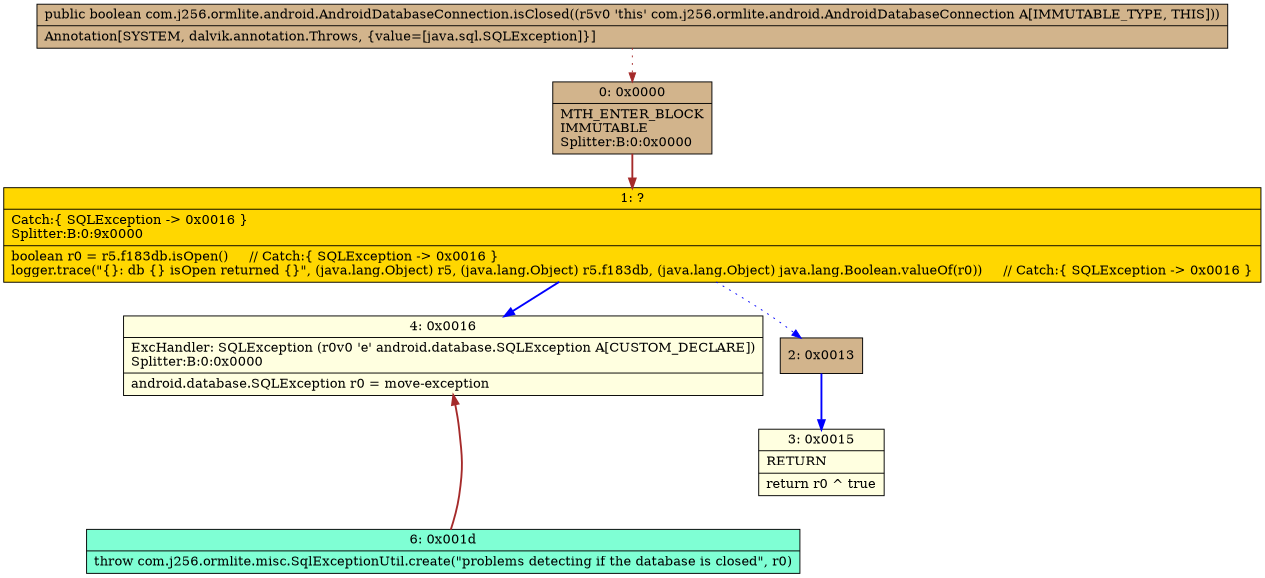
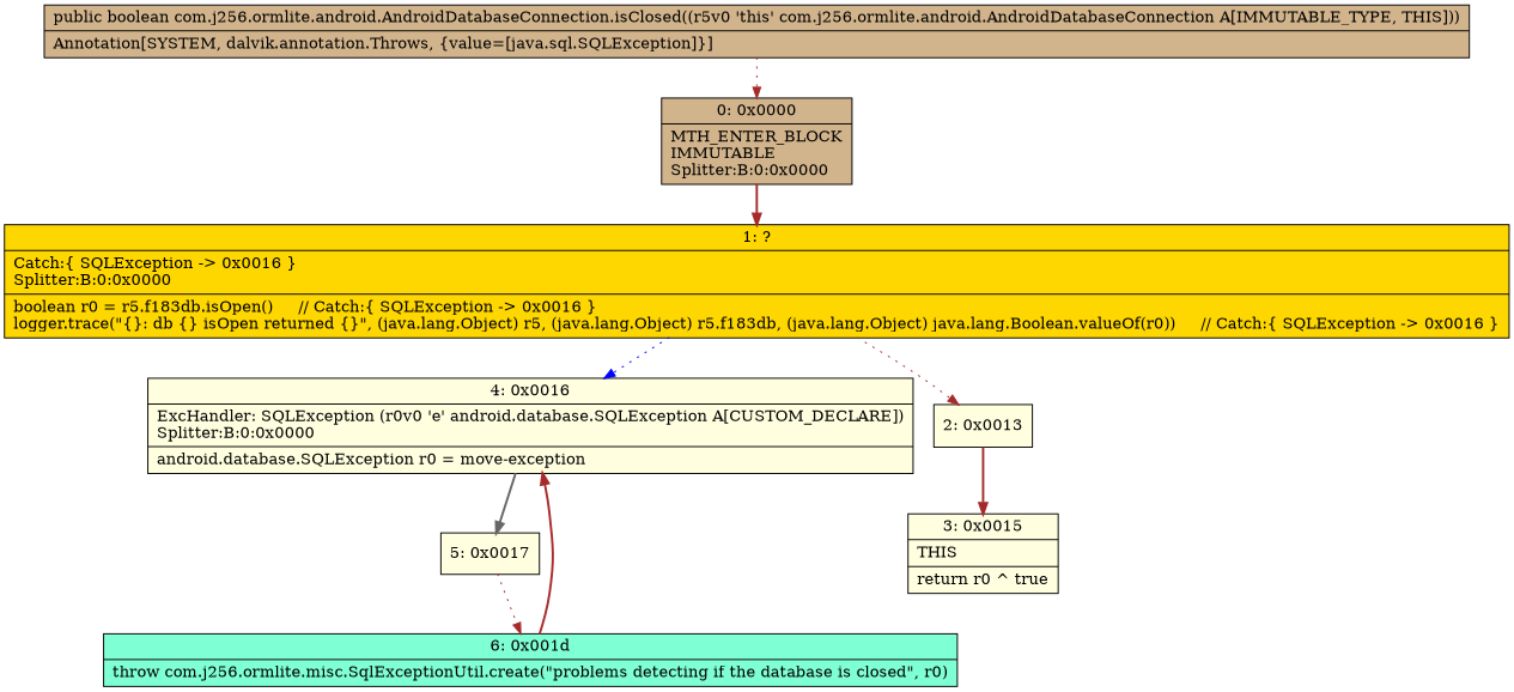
  digraph {
    node [fillcolor=lightyellow shape=record style=filled]
    edge [color=brown style=bold]
    n1 [fillcolor=tan label="{0\:\ 0x0000|MTH_ENTER_BLOCK\lIMMUTABLE\lSplitter:B:0:0x0000\l}"]
-   n2 [fillcolor=gold label="{1\:\ ?|Catch:\{ SQLException \-\> 0x0016 \}\lSplitter:B:0:9x0000\l|boolean r0 = r5.f183db.isOpen()     \/\/ Catch:\{ SQLException \-\> 0x0016 \}\llogger.trace(\"\{\}: db \{\} isOpen returned \{\}\", (java.lang.Object) r5, (java.lang.Object) r5.f183db, (java.lang.Object) java.lang.Boolean.valueOf(r0))     \/\/ Catch:\{ SQLException \-\> 0x0016 \}\l}"]
+   n2 [fillcolor=gold label="{1\:\ ?|Catch:\{ SQLException \-\> 0x0016 \}\lSplitter:B:0:0x0000\l|boolean r0 = r5.f183db.isOpen()     \/\/ Catch:\{ SQLException \-\> 0x0016 \}\llogger.trace(\"\{\}: db \{\} isOpen returned \{\}\", (java.lang.Object) r5, (java.lang.Object) r5.f183db, (java.lang.Object) java.lang.Boolean.valueOf(r0))     \/\/ Catch:\{ SQLException \-\> 0x0016 \}\l}"]
    n3 [label="{4\:\ 0x0016|ExcHandler: SQLException (r0v0 'e' android.database.SQLException A[CUSTOM_DECLARE])\lSplitter:B:0:0x0000\l|android.database.SQLException r0 = move\-exception\l}"]
-   n4 [fillcolor=tan label="{2\:\ 0x0013}"]
-   n6 [label="{3\:\ 0x0015|RETURN\l|return r0 ^ true\l}"]
+   n4 [label="{2\:\ 0x0013}"]
+   n5 [label="{5\:\ 0x0017}"]
+   n6 [label="{3\:\ 0x0015|THIS\l|return r0 ^ true\l}"]
    n7 [fillcolor=aquamarine label="{6\:\ 0x001d|throw com.j256.ormlite.misc.SqlExceptionUtil.create(\"problems detecting if the database is closed\", r0)\l}"]
    n8 [fillcolor=tan label="{public boolean com.j256.ormlite.android.AndroidDatabaseConnection.isClosed((r5v0 'this' com.j256.ormlite.android.AndroidDatabaseConnection A[IMMUTABLE_TYPE, THIS]))  | Annotation[SYSTEM, dalvik.annotation.Throws, \{value=[java.sql.SQLException]\}]\l}"]
    n1 -> n2
-   n2 -> n3 [color=blue]
-   n2 -> n4 [color=blue style=dotted]
-   n4 -> n6 [color=blue]
+   n2 -> n3 [color=blue style=dotted]
+   n2 -> n4 [style=dotted]
+   n3 -> n5 [color=gray40]
+   n4 -> n6
+   n5 -> n7 [style=dotted]
    n7 -> n3
    n8 -> n1 [style=dotted]
  }
